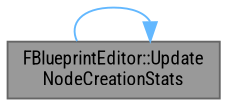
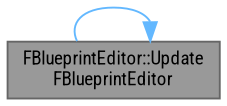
  digraph {
    rankdir=LR
    fontname="Roboto Condensed"
-   n1 [color=gray40 fillcolor=grey60 fontcolor=black fontname="Roboto Condensed" fontsize=10 height=0.2 label="FBlueprintEditor::Update\lNodeCreationStats" shape=box style=filled width=0.4]
+   n1 [color=gray40 fillcolor=grey60 fontcolor=black fontname="Roboto Condensed" fontsize=10 height=0.2 label="FBlueprintEditor::Update\lFBlueprintEditor" shape=box style=filled width=0.4]
    n1 -> n1 [color=steelblue1 fontname="Roboto Condensed" fontsize=10 labelfontname=Helvetica labelfontsize=10 style=solid]
  }
